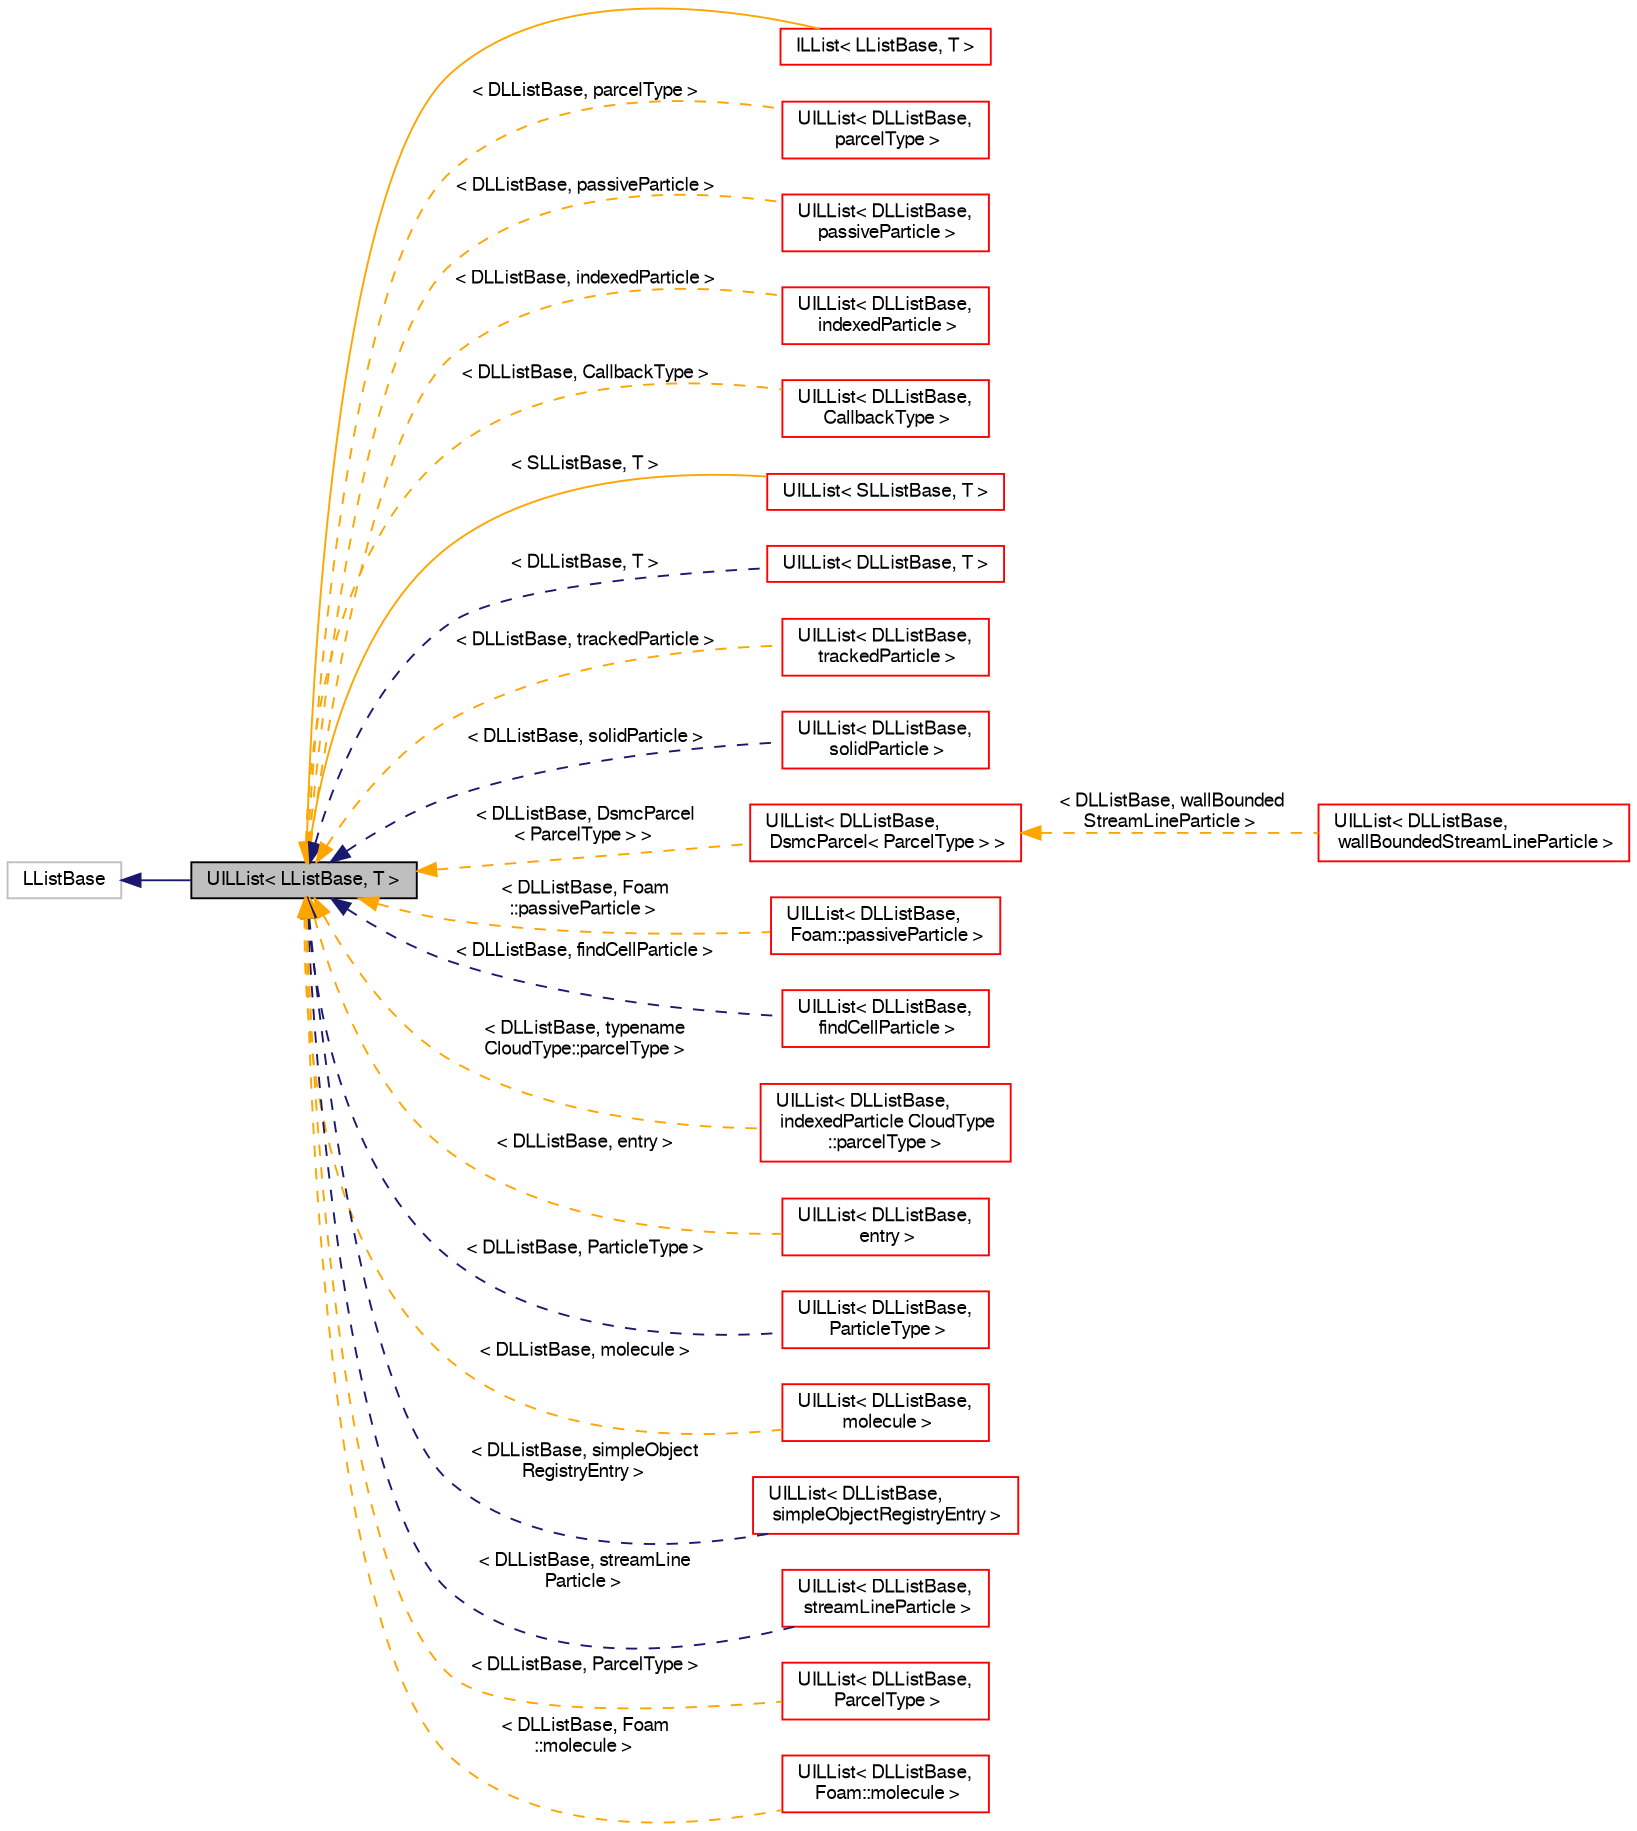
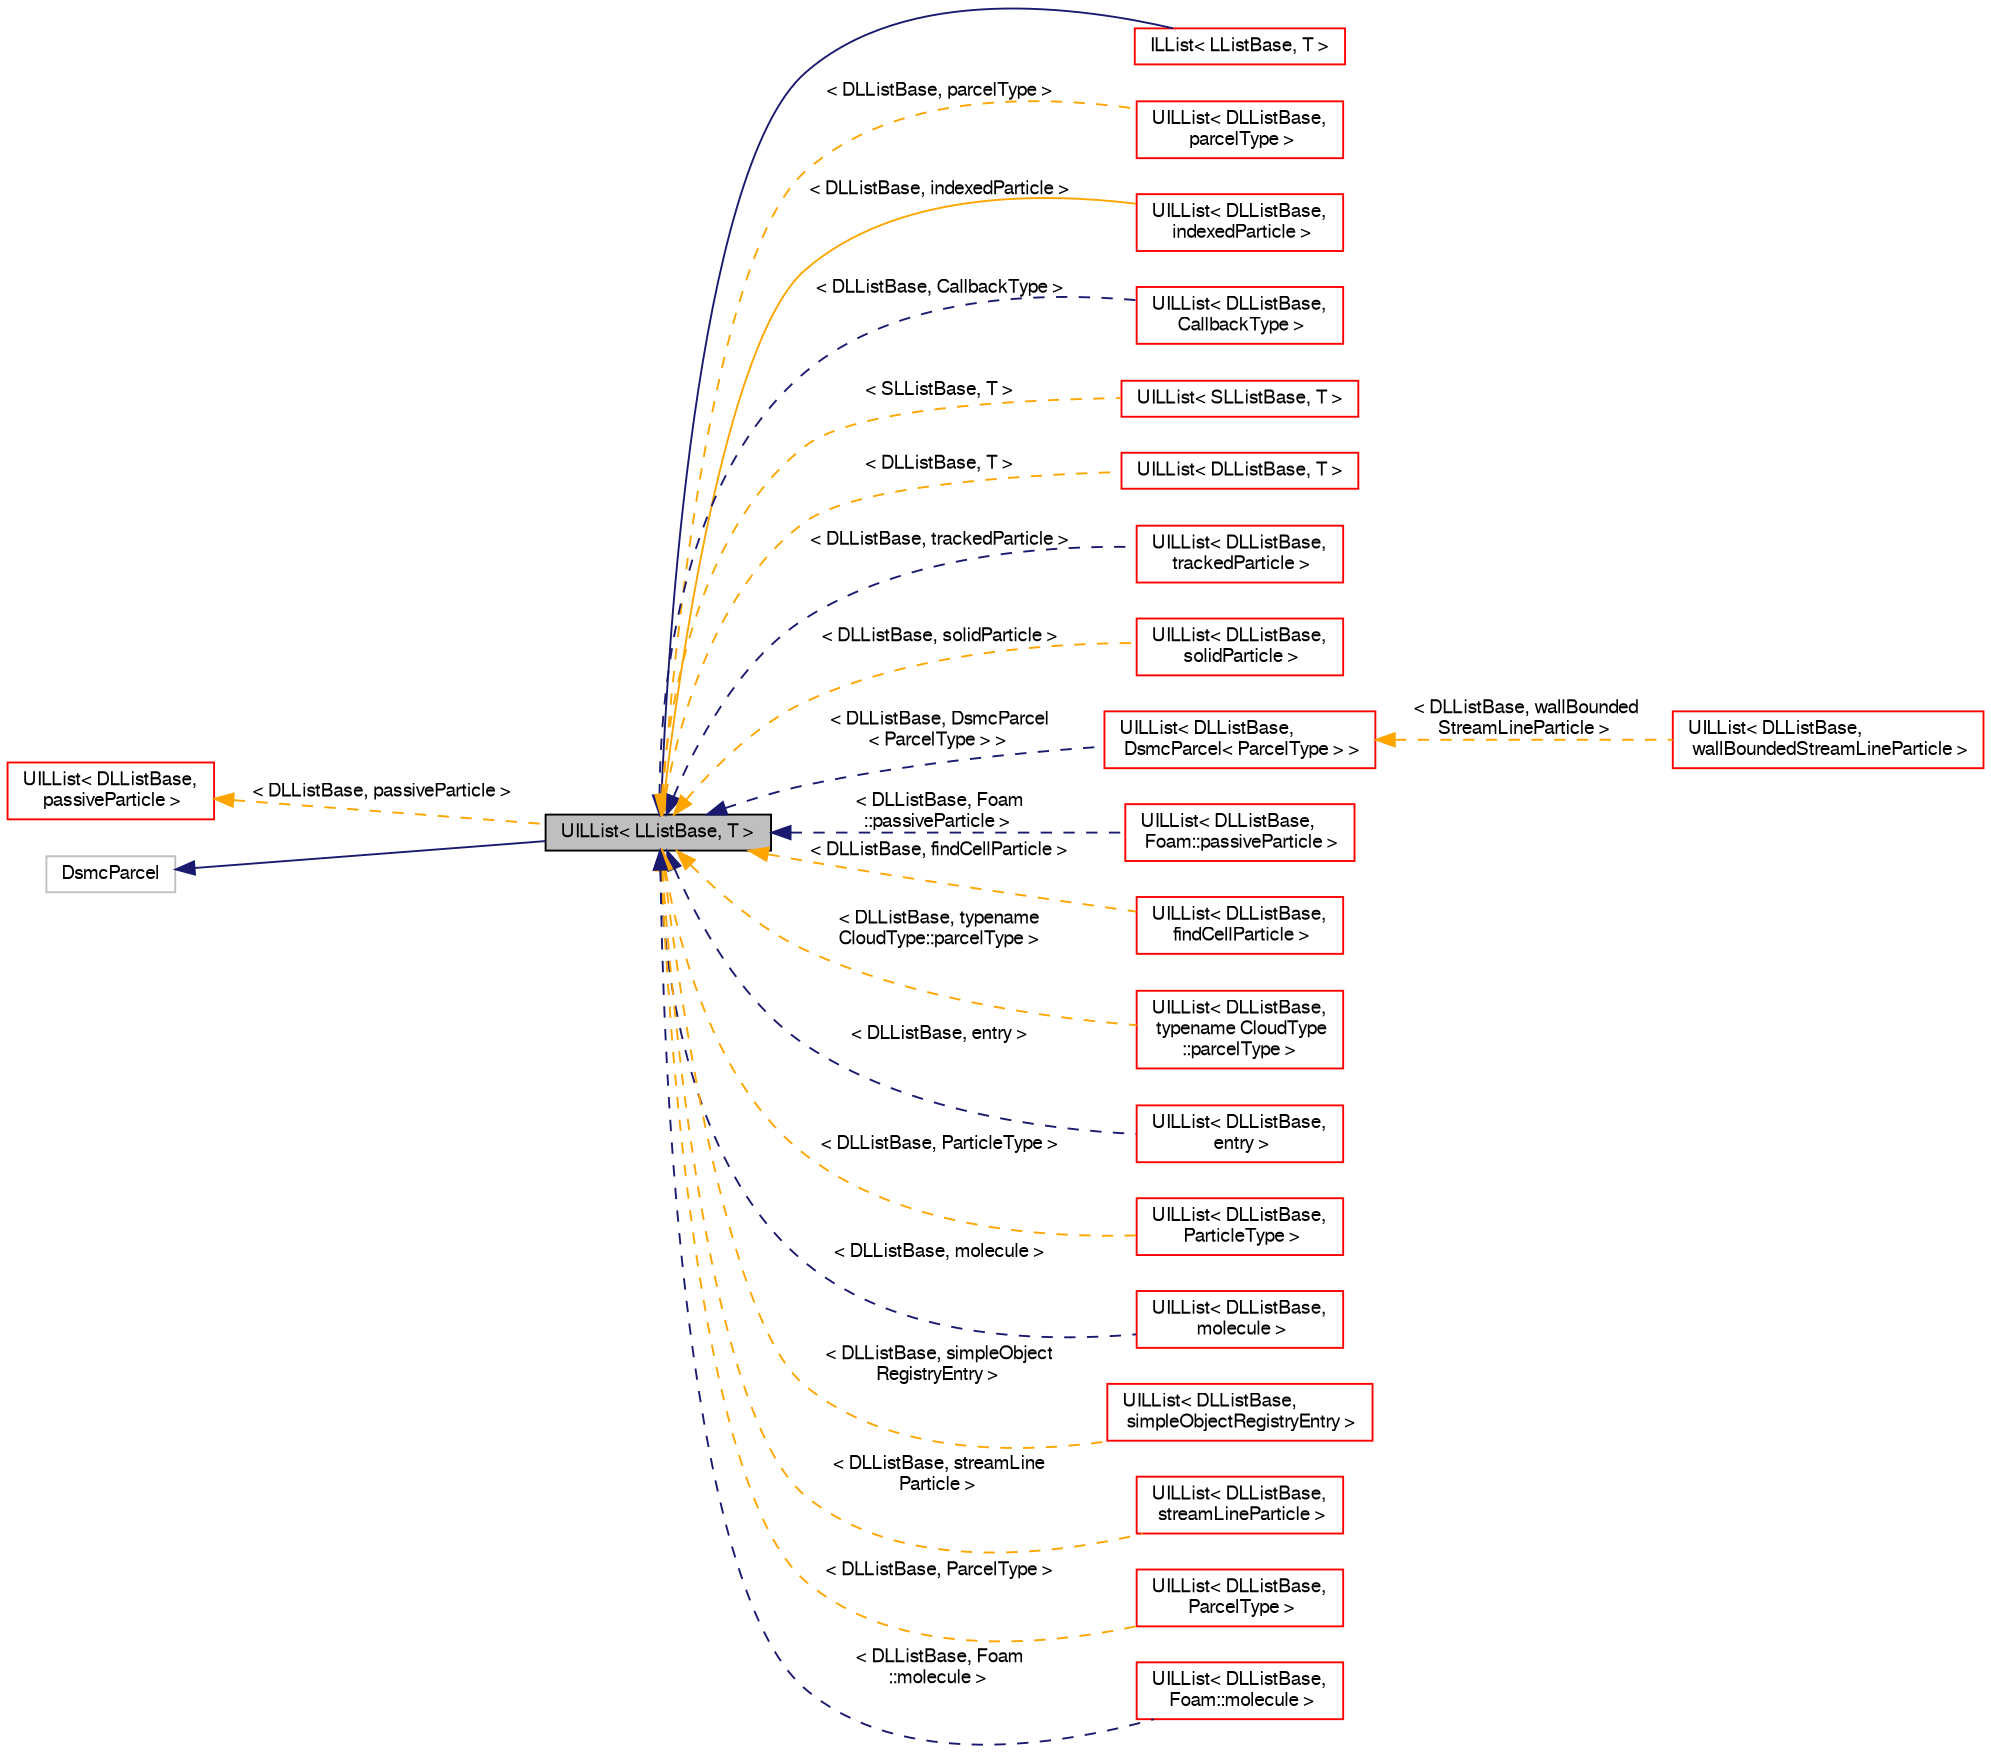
  digraph {
    rankdir=LR
    node [color=red fontname=FreeSans fontsize=10 shape=record]
    edge [color=orange dir=back fontname=FreeSans fontsize=10 labelfontname=FreeSans labelfontsize=10 style=dashed]
    n1 [color=black fillcolor=grey75 fontcolor=black height=0.2 label="UILList\< LListBase, T \>" style=filled width=0.4]
    n2 [height=0.2 label="ILList\< LListBase, T \>" width=0.4]
    n3 [height=0.2 label="UILList\< DLListBase,\l parcelType \>" width=0.4]
    n4 [height=0.2 label="UILList\< DLListBase,\l passiveParticle \>" width=0.4]
    n5 [height=0.2 label="UILList\< DLListBase,\l indexedParticle \>" width=0.4]
    n6 [height=0.2 label="UILList\< DLListBase,\l CallbackType \>" width=0.4]
    n7 [height=0.2 label="UILList\< SLListBase, T \>" width=0.4]
    n8 [height=0.2 label="UILList\< DLListBase, T \>" width=0.4]
    n9 [height=0.2 label="UILList\< DLListBase,\l trackedParticle \>" width=0.4]
    n10 [height=0.2 label="UILList\< DLListBase,\l solidParticle \>" width=0.4]
    n11 [height=0.2 label="UILList\< DLListBase,\l DsmcParcel\< ParcelType \> \>" width=0.4]
    n12 [height=0.2 label="UILList\< DLListBase,\l Foam::passiveParticle \>" width=0.4]
    n13 [height=0.2 label="UILList\< DLListBase,\l findCellParticle \>" width=0.4]
-   n14 [height=0.2 label="UILList\< DLListBase,\l indexedParticle CloudType\l::parcelType \>" width=0.4]
+   n14 [height=0.2 label="UILList\< DLListBase,\l typename CloudType\l::parcelType \>" width=0.4]
    n15 [height=0.2 label="UILList\< DLListBase,\l entry \>" width=0.4]
    n16 [height=0.2 label="UILList\< DLListBase,\l ParticleType \>" width=0.4]
    n17 [height=0.2 label="UILList\< DLListBase,\l molecule \>" width=0.4]
    n18 [height=0.2 label="UILList\< DLListBase,\l simpleObjectRegistryEntry \>" width=0.4]
    n19 [height=0.2 label="UILList\< DLListBase,\l streamLineParticle \>" width=0.4]
    n20 [height=0.2 label="UILList\< DLListBase,\l ParcelType \>" width=0.4]
    n21 [height=0.2 label="UILList\< DLListBase,\l Foam::molecule \>" width=0.4]
    n22 [height=0.2 label="UILList\< DLListBase,\l wallBoundedStreamLineParticle \>" width=0.4]
-   n23 [color=grey75 height=0.2 label=LListBase width=0.4]
-   n1 -> n2 [style=solid]
+   n23 [color=grey75 height=0.2 label=DsmcParcel width=0.4]
+   n1 -> n2 [color=midnightblue style=solid]
    n1 -> n3 [label=" \< DLListBase, parcelType \>"]
-   n1 -> n4 [label=" \< DLListBase, passiveParticle \>"]
-   n1 -> n5 [label=" \< DLListBase, indexedParticle \>"]
-   n1 -> n6 [label=" \< DLListBase, CallbackType \>"]
-   n1 -> n7 [label=" \< SLListBase, T \>" style=solid]
-   n1 -> n8 [color=midnightblue label=" \< DLListBase, T \>"]
-   n1 -> n9 [label=" \< DLListBase, trackedParticle \>"]
-   n1 -> n10 [color=midnightblue label=" \< DLListBase, solidParticle \>"]
-   n1 -> n11 [label=" \< DLListBase, DsmcParcel\l\< ParcelType \> \>"]
-   n1 -> n12 [label=" \< DLListBase, Foam\l::passiveParticle \>"]
-   n1 -> n13 [color=midnightblue label=" \< DLListBase, findCellParticle \>"]
+   n4 -> n1 [label=" \< DLListBase, passiveParticle \>"]
+   n1 -> n5 [label=" \< DLListBase, indexedParticle \>" style=solid]
+   n1 -> n6 [color=midnightblue label=" \< DLListBase, CallbackType \>"]
+   n1 -> n7 [label=" \< SLListBase, T \>"]
+   n1 -> n8 [label=" \< DLListBase, T \>"]
+   n1 -> n9 [color=midnightblue label=" \< DLListBase, trackedParticle \>"]
+   n1 -> n10 [label=" \< DLListBase, solidParticle \>"]
+   n1 -> n11 [color=midnightblue label=" \< DLListBase, DsmcParcel\l\< ParcelType \> \>"]
+   n1 -> n12 [color=midnightblue label=" \< DLListBase, Foam\l::passiveParticle \>"]
+   n1 -> n13 [label=" \< DLListBase, findCellParticle \>"]
    n1 -> n14 [label=" \< DLListBase, typename\l CloudType::parcelType \>"]
-   n1 -> n15 [label=" \< DLListBase, entry \>"]
-   n1 -> n16 [color=midnightblue label=" \< DLListBase, ParticleType \>"]
-   n1 -> n17 [label=" \< DLListBase, molecule \>"]
-   n1 -> n18 [color=midnightblue label=" \< DLListBase, simpleObject\lRegistryEntry \>"]
-   n1 -> n19 [color=midnightblue label=" \< DLListBase, streamLine\lParticle \>"]
+   n1 -> n15 [color=midnightblue label=" \< DLListBase, entry \>"]
+   n1 -> n16 [label=" \< DLListBase, ParticleType \>"]
+   n1 -> n17 [color=midnightblue label=" \< DLListBase, molecule \>"]
+   n1 -> n18 [label=" \< DLListBase, simpleObject\lRegistryEntry \>"]
+   n1 -> n19 [label=" \< DLListBase, streamLine\lParticle \>"]
    n1 -> n20 [label=" \< DLListBase, ParcelType \>"]
-   n1 -> n21 [label=" \< DLListBase, Foam\l::molecule \>"]
+   n1 -> n21 [color=midnightblue label=" \< DLListBase, Foam\l::molecule \>"]
    n11 -> n22 [label=" \< DLListBase, wallBounded\lStreamLineParticle \>"]
    n23 -> n1 [color=midnightblue style=solid]
  }
